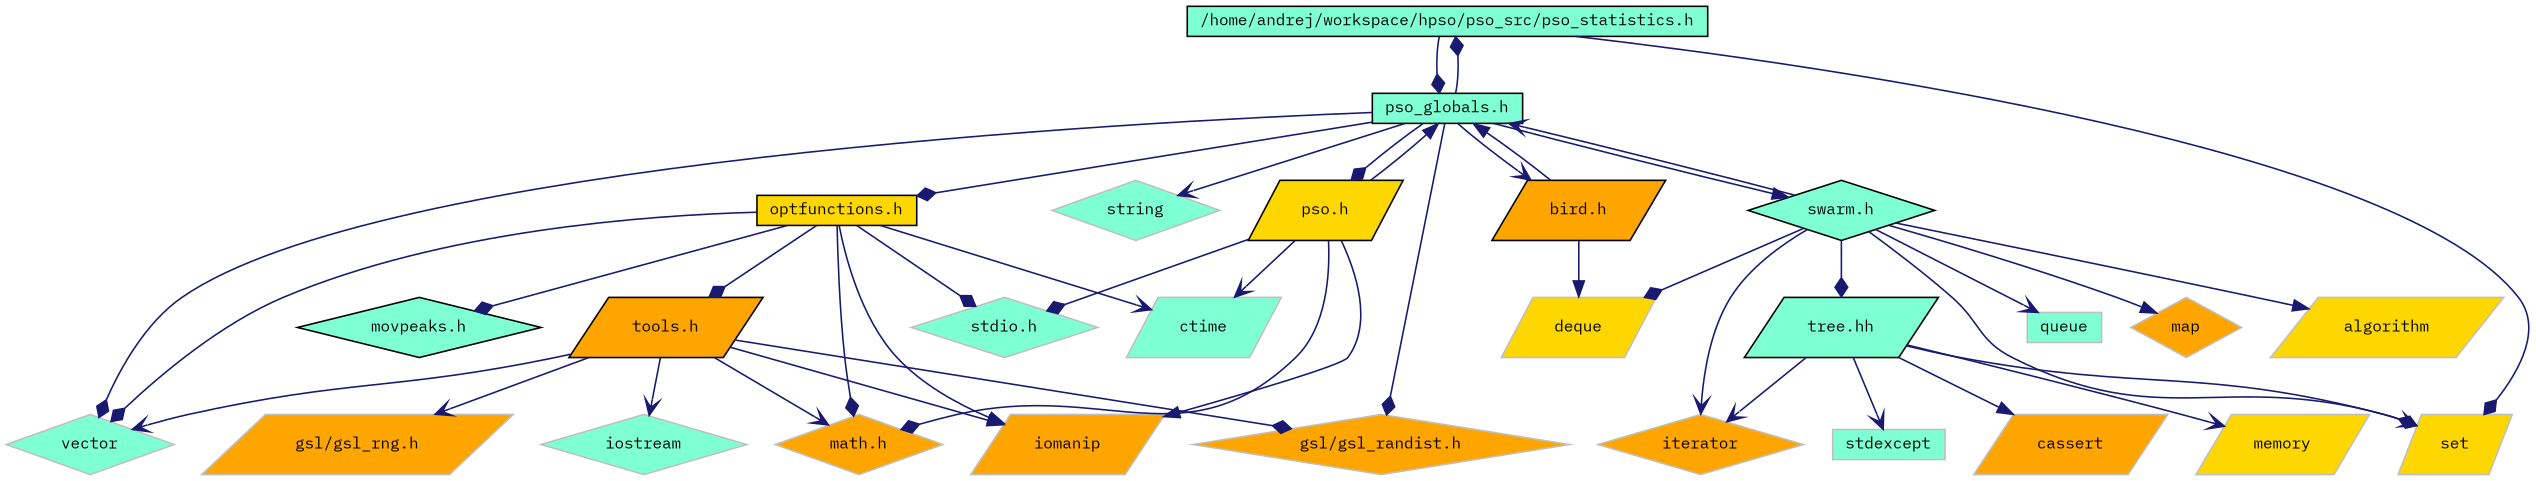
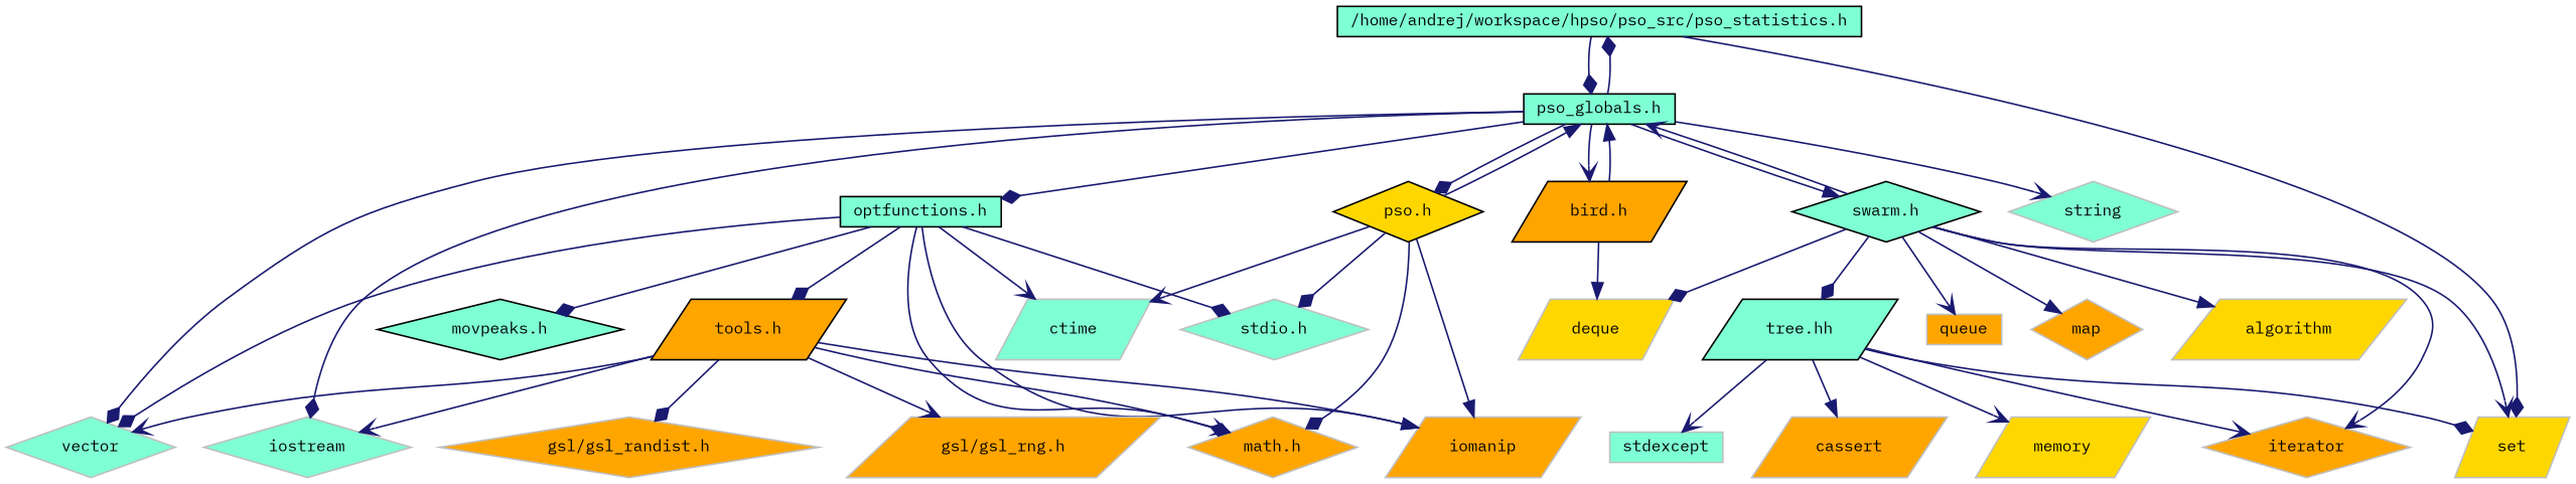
  digraph {
    fontname="IBM Plex Mono"
    node [color=grey75 fillcolor=aquamarine fontname="IBM Plex Mono" fontsize=10 shape=parallelogram style=filled]
    edge [arrowhead=diamond color=midnightblue fontname="IBM Plex Mono" fontsize=10 labelfontname=FreeSans labelfontsize=10 style=solid]
    n1 [color=black fontcolor=black height=0.2 label="/home/andrej/workspace/hpso/pso_src/pso_statistics.h" shape=box width=0.4]
    n2 [fillcolor=gold height=0.2 label=set width=0.4]
    n3 [color=black height=0.2 label="pso_globals.h" shape=box width=0.4]
    n4 [height=0.2 label=string shape=diamond width=0.4]
    n5 [height=0.2 label=vector shape=diamond width=0.4]
    n6 [height=0.2 label=iostream shape=diamond width=0.4]
-   n7 [color=black fillcolor=gold height=0.2 label="optfunctions.h" shape=box width=0.4]
-   n8 [color=black fillcolor=gold height=0.2 label="pso.h" width=0.4]
+   n7 [color=black height=0.2 label="optfunctions.h" shape=box width=0.4]
+   n8 [color=black fillcolor=gold height=0.2 label="pso.h" shape=diamond width=0.4]
    n9 [color=black height=0.2 label="swarm.h" shape=diamond width=0.4]
    n10 [color=black fillcolor=orange height=0.2 label="bird.h" width=0.4]
    n11 [height=0.2 label="stdio.h" shape=diamond width=0.4]
    n12 [fillcolor=orange height=0.2 label="math.h" shape=diamond width=0.4]
    n13 [height=0.2 label=ctime width=0.4]
    n14 [fillcolor=orange height=0.2 label=iomanip width=0.4]
    n15 [color=black fillcolor=orange height=0.2 label="tools.h" width=0.4]
    n16 [color=black height=0.2 label="movpeaks.h" shape=diamond width=0.4]
    n17 [color=black height=0.2 label="tree.hh" width=0.4]
    n18 [fillcolor=gold height=0.2 label=deque width=0.4]
-   n19 [height=0.2 label=queue shape=box width=0.4]
+   n19 [fillcolor=orange height=0.2 label=queue shape=box width=0.4]
    n20 [fillcolor=orange height=0.2 label=map shape=diamond width=0.4]
    n21 [fillcolor=gold height=0.2 label=algorithm width=0.4]
    n22 [fillcolor=orange height=0.2 label=iterator shape=diamond width=0.4]
    n23 [fillcolor=orange height=0.2 label="gsl/gsl_rng.h" width=0.4]
    n24 [fillcolor=orange height=0.2 label="gsl/gsl_randist.h" shape=diamond width=0.4]
    n25 [fillcolor=orange height=0.2 label=cassert width=0.4]
    n26 [fillcolor=gold height=0.2 label=memory width=0.4]
    n27 [height=0.2 label=stdexcept shape=box width=0.4]
    n1 -> n2
    n1 -> n3
    n3 -> n1
    n3 -> n4 [arrowhead=vee]
    n3 -> n5
-   n3 -> n24
+   n3 -> n6
    n3 -> n7
    n3 -> n8
    n3 -> n9 [arrowhead=normal]
    n3 -> n10 [arrowhead=vee]
    n7 -> n5
    n7 -> n11
    n7 -> n12
    n7 -> n13 [arrowhead=vee]
    n7 -> n14 [arrowhead=normal]
    n7 -> n15
    n7 -> n16
    n8 -> n3 [arrowhead=normal]
    n8 -> n11
    n8 -> n12
    n8 -> n13 [arrowhead=vee]
    n8 -> n14 [arrowhead=normal]
    n9 -> n2 [arrowhead=vee]
    n9 -> n3 [arrowhead=vee]
    n9 -> n17
    n9 -> n18
    n9 -> n19 [arrowhead=vee]
    n9 -> n20 [arrowhead=normal]
    n9 -> n21 [arrowhead=normal]
    n9 -> n22 [arrowhead=vee]
    n10 -> n3 [arrowhead=normal]
    n10 -> n18 [arrowhead=normal]
    n15 -> n5 [arrowhead=vee]
    n15 -> n6 [arrowhead=vee]
    n15 -> n12 [arrowhead=vee]
    n15 -> n14 [arrowhead=normal]
    n15 -> n23 [arrowhead=vee]
    n15 -> n24
    n17 -> n2
    n17 -> n22 [arrowhead=vee]
    n17 -> n25 [arrowhead=normal]
    n17 -> n26 [arrowhead=vee]
    n17 -> n27 [arrowhead=vee]
  }
